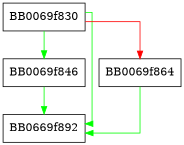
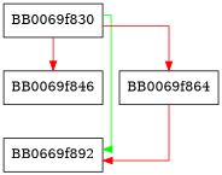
  digraph {
    splines=ortho
    node [shape=box]
    edge [color=red]
    n1 [label=BB0669f892]
    BB0069f830
    BB0069f846
    BB0069f864
    BB0069f830 -> n1 [color=green]
-   BB0069f830 -> BB0069f846 [color=green]
+   BB0069f830 -> BB0069f846
    BB0069f830 -> BB0069f864
-   BB0069f846 -> n1 [color=green]
-   BB0069f864 -> n1 [color=green]
+   BB0069f864 -> n1
  }
